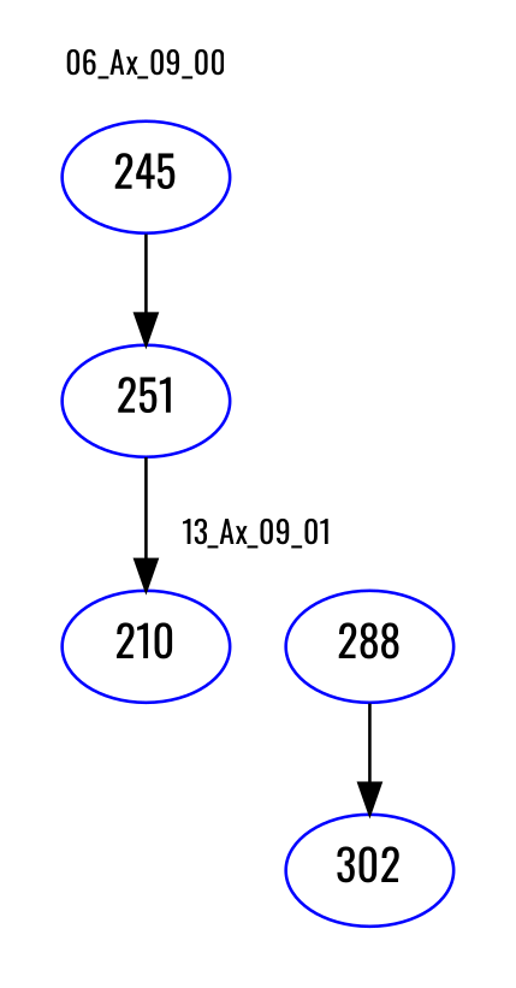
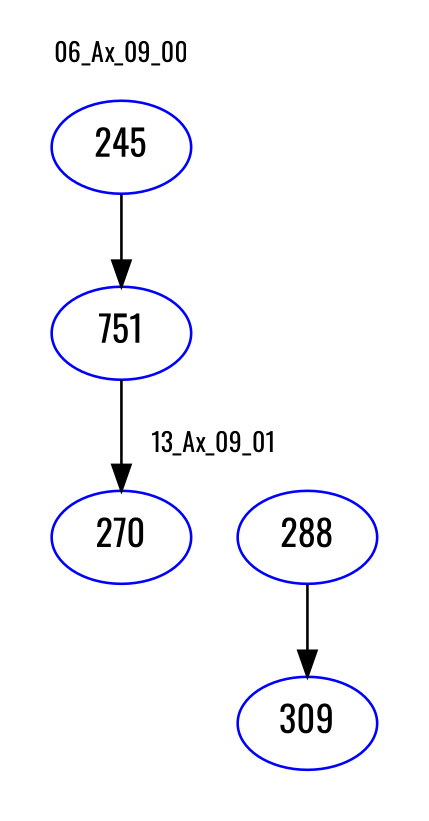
  digraph {
    fontname=Oswald
    node [color=blue fontname=Oswald]
    edge [color=black fontname=Oswald]
    n1 [label=245]
-   n2 [label=251]
+   n2 [label=751]
    n3 [label=288]
-   n4 [label=210]
-   n5 [label=302]
+   n4 [label=270]
+   n5 [label=309]
    subgraph cluster_1 {
      color=white
      fontsize=10
      label="06_Ax_09_00"
      n1
      n2
    }
    subgraph cluster_2 {
      color=white
      fontsize=10
      label="13_Ax_09_01"
      n3
      n4
      n5
    }
    n1 -> n2
    n2 -> n4
    n3 -> n5
  }
